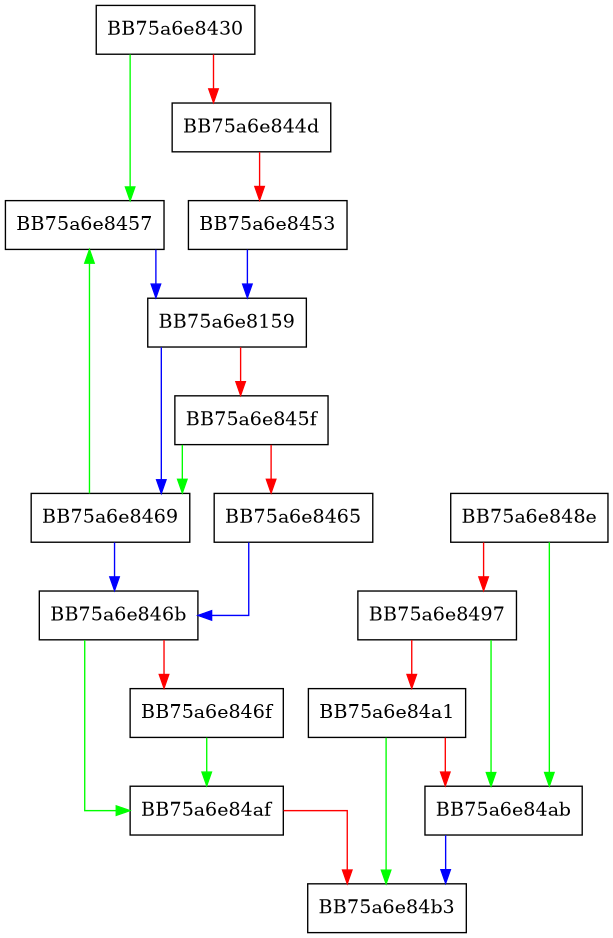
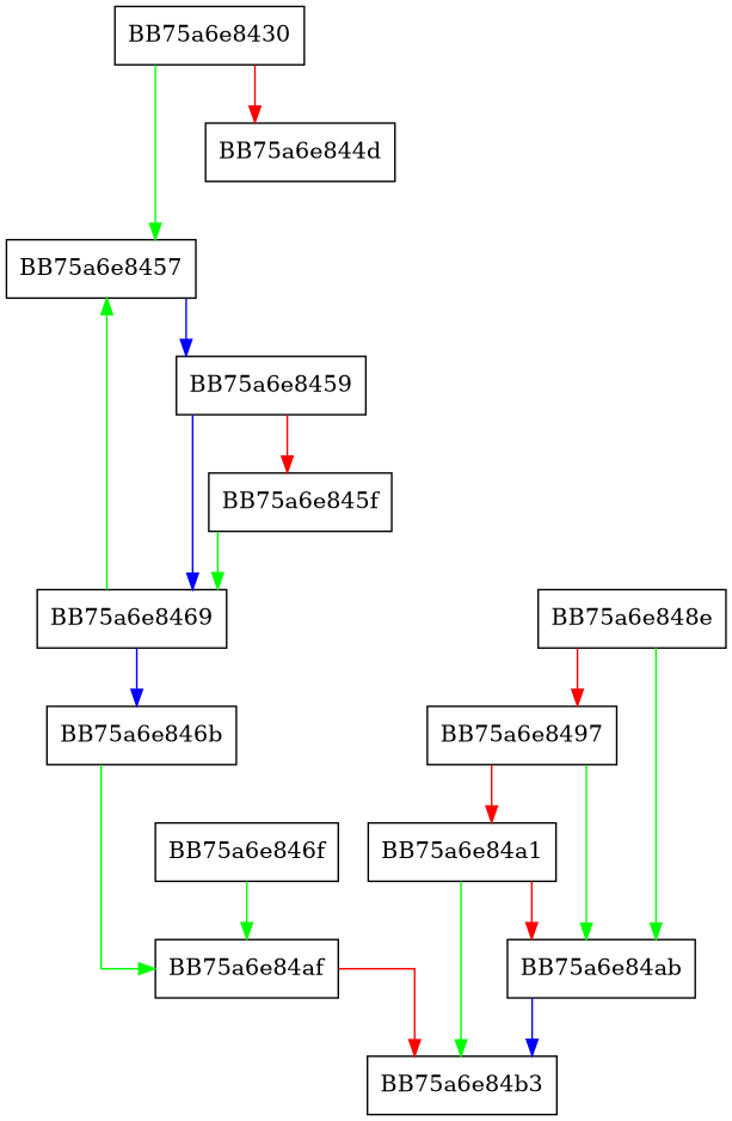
  digraph {
    splines=ortho
    node [shape=box]
    edge [color=red]
    BB75a6e8430
    BB75a6e8457
    BB75a6e844d
-   BB75a6e8459 [label=BB75a6e8159]
-   BB75a6e8453
+   BB75a6e8459
    BB75a6e8469
    BB75a6e845f
    BB75a6e846b
-   BB75a6e8465
    BB75a6e84af
    BB75a6e846f
    BB75a6e84b3
    BB75a6e84ab
    BB75a6e848e
    BB75a6e8497
    BB75a6e84a1
    BB75a6e8430 -> BB75a6e8457 [color=green]
    BB75a6e8430 -> BB75a6e844d
    BB75a6e8457 -> BB75a6e8459 [color=blue]
-   BB75a6e844d -> BB75a6e8453
    BB75a6e8459 -> BB75a6e8469 [color=blue]
    BB75a6e8459 -> BB75a6e845f
-   BB75a6e8453 -> BB75a6e8459 [color=blue]
    BB75a6e8469 -> BB75a6e8457 [color=green]
    BB75a6e8469 -> BB75a6e846b [color=blue]
    BB75a6e845f -> BB75a6e8469 [color=green]
-   BB75a6e845f -> BB75a6e8465
    BB75a6e846b -> BB75a6e84af [color=green]
-   BB75a6e846b -> BB75a6e846f
-   BB75a6e8465 -> BB75a6e846b [color=blue]
    BB75a6e84af -> BB75a6e84b3
    BB75a6e846f -> BB75a6e84af [color=green]
    BB75a6e84ab -> BB75a6e84b3 [color=blue]
    BB75a6e848e -> BB75a6e84ab [color=green]
    BB75a6e848e -> BB75a6e8497
    BB75a6e8497 -> BB75a6e84ab [color=green]
    BB75a6e8497 -> BB75a6e84a1
    BB75a6e84a1 -> BB75a6e84b3 [color=green]
    BB75a6e84a1 -> BB75a6e84ab
  }
